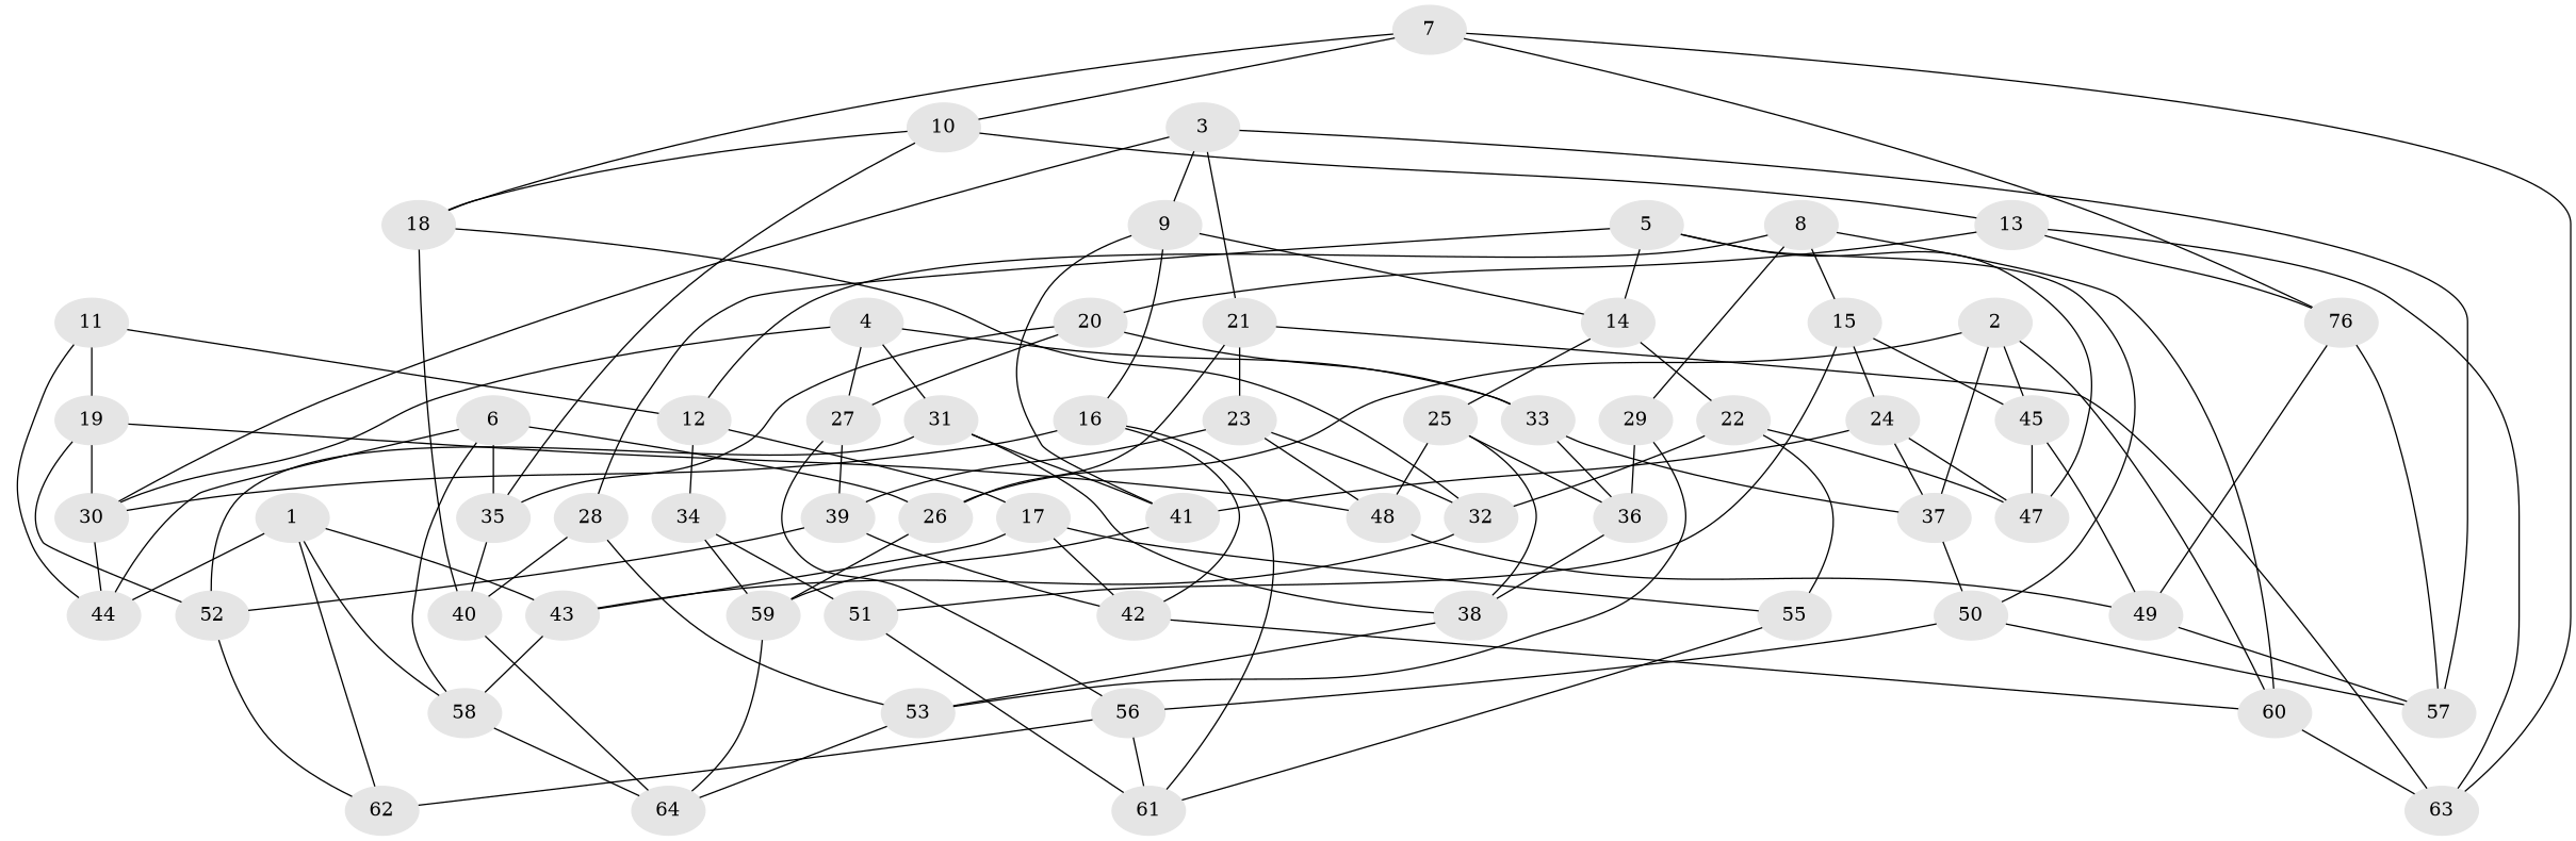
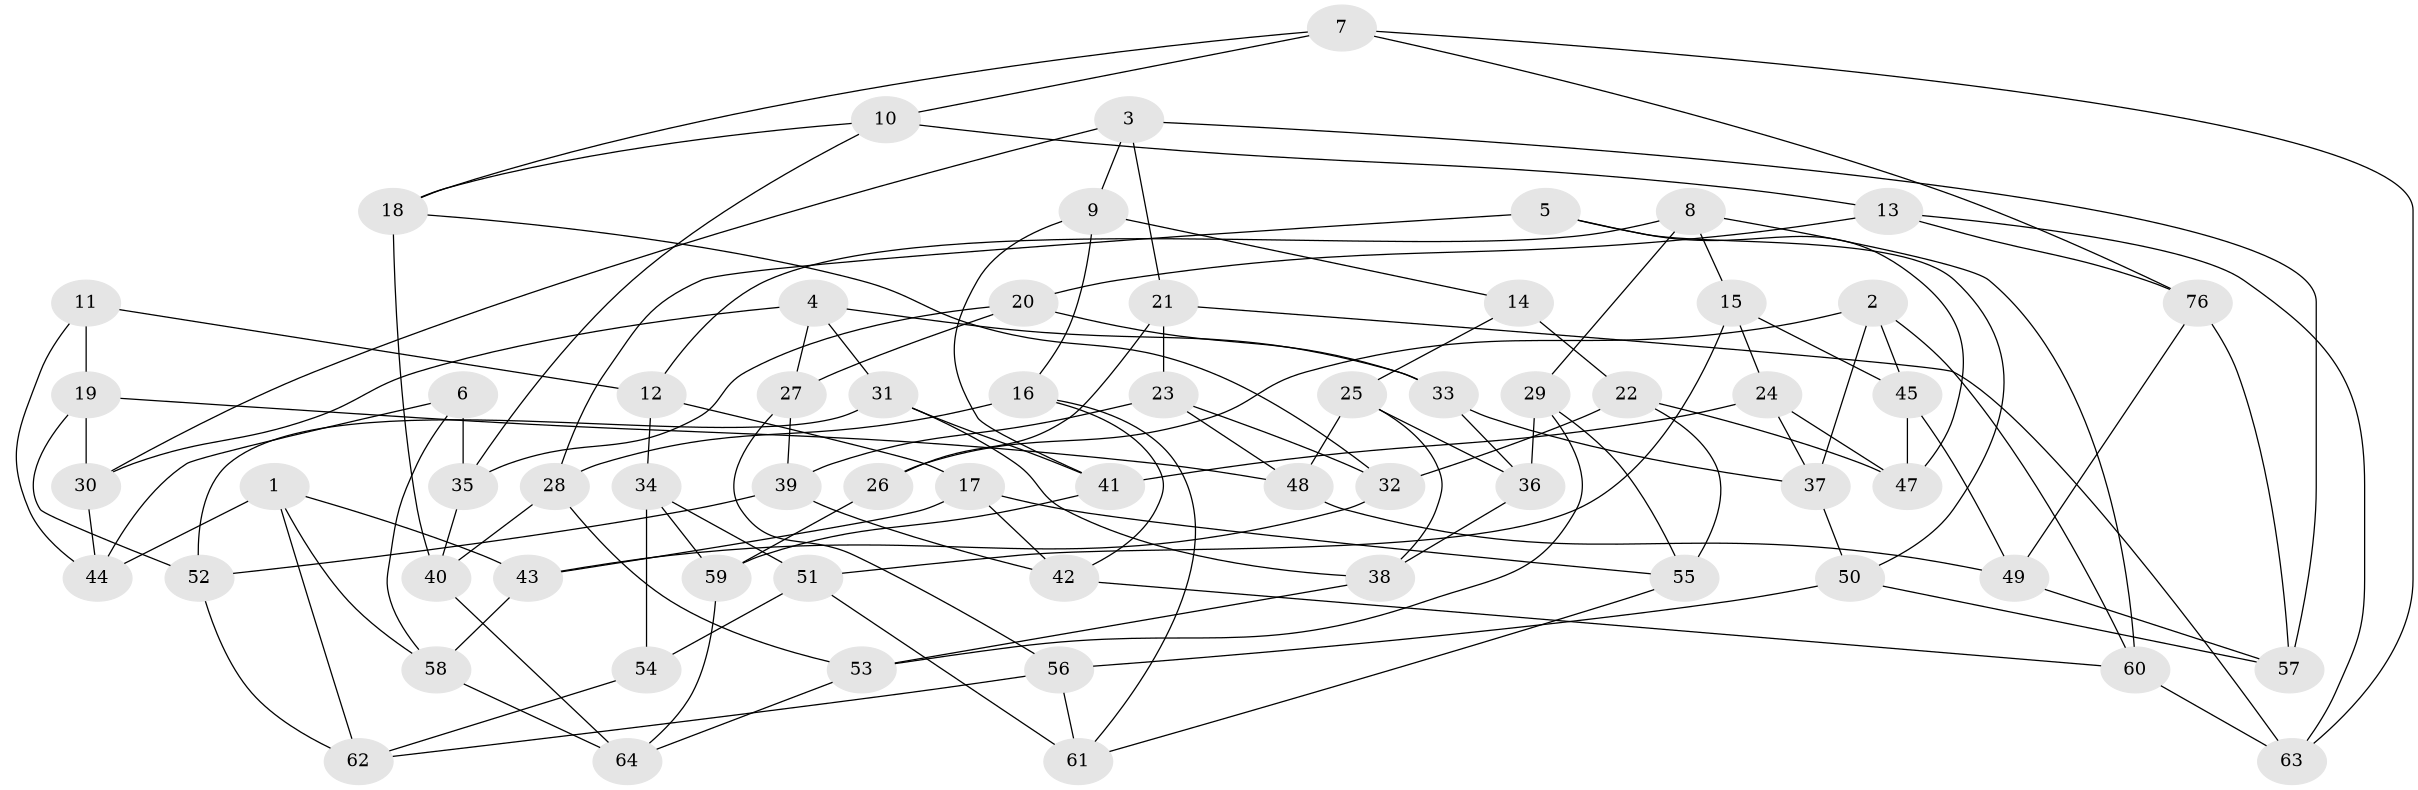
  graph {
    node [color=gray90 style=filled]
    1
    43
    44
    58
    62
    64
    2
    26
    37
    45
    60
    59
    50
    47
    49
    63
    3
    9
    21
    30
    57
    14
    16
    41
    23
    4
    27
    31
    33
    39
    56
    52
    38
    36
    5
    28
    22
    25
    40
    53
    6
    35
    7
    10
    18
    n46 [label=76]
    13
    32
    8
    12
    15
    29
    17
    34
    24
    51
    55
    42
    61
    20
    11
    19
    48
+   54
    1 -- 43
    1 -- 44
    1 -- 58
    1 -- 62
    43 -- 58
    58 -- 64
    2 -- 26
    2 -- 37
    2 -- 45
    2 -- 60
    26 -- 59
    37 -- 50
    45 -- 47
    45 -- 49
    60 -- 63
    59 -- 64
    50 -- 57
    50 -- 56
    49 -- 57
    3 -- 9
    3 -- 21
    3 -- 30
    3 -- 57
    9 -- 14
    9 -- 16
    9 -- 41
    21 -- 26
    21 -- 63
    21 -- 23
    30 -- 44
    14 -- 22
    14 -- 25
-   16 -- 30
+   16 -- 28
    16 -- 42
    16 -- 61
    41 -- 59
    23 -- 39
    23 -- 32
    23 -- 48
    4 -- 30
    4 -- 27
    4 -- 31
    4 -- 33
    27 -- 39
    27 -- 56
    31 -- 41
    31 -- 52
    31 -- 38
    33 -- 37
    33 -- 36
    39 -- 52
    39 -- 42
    56 -- 62
    56 -- 61
    52 -- 62
    38 -- 53
    36 -- 38
    5 -- 50
    5 -- 47
-   5 -- 14
    5 -- 28
    28 -- 40
    28 -- 53
    22 -- 47
    22 -- 32
    22 -- 55
    25 -- 38
    25 -- 36
    25 -- 48
    40 -- 64
    53 -- 64
    6 -- 44
    6 -- 58
-   6 -- 26
    6 -- 35
    35 -- 40
    7 -- 63
    7 -- 10
    7 -- 18
    7 -- n46
    10 -- 35
    10 -- 18
    10 -- 13
    18 -- 40
    18 -- 32
    n46 -- 49
    n46 -- 57
    13 -- 63
    13 -- n46
    13 -- 20
    32 -- 43
    8 -- 60
    8 -- 12
    8 -- 15
    8 -- 29
    12 -- 17
    12 -- 34
    15 -- 45
    15 -- 24
    15 -- 51
    29 -- 36
    29 -- 53
+   29 -- 55
    17 -- 43
    17 -- 55
    17 -- 42
    34 -- 59
    34 -- 51
+   34 -- 54
    24 -- 37
    24 -- 47
    24 -- 41
    51 -- 61
+   51 -- 54
    55 -- 61
    42 -- 60
    20 -- 27
    20 -- 33
    20 -- 35
    11 -- 44
    11 -- 12
    11 -- 19
    19 -- 30
    19 -- 52
    19 -- 48
    48 -- 49
+   54 -- 62
  }
